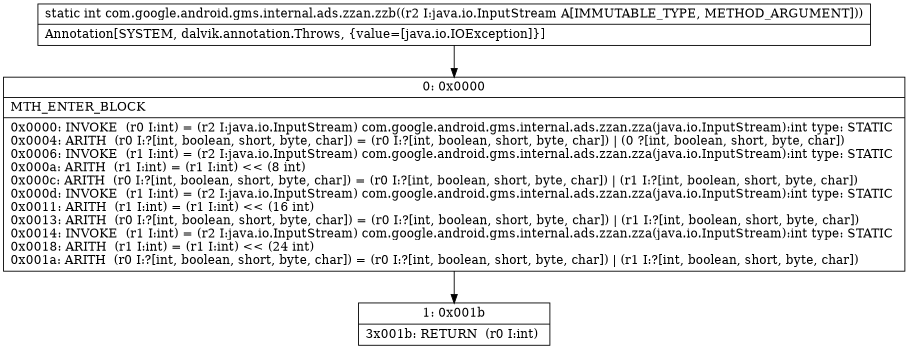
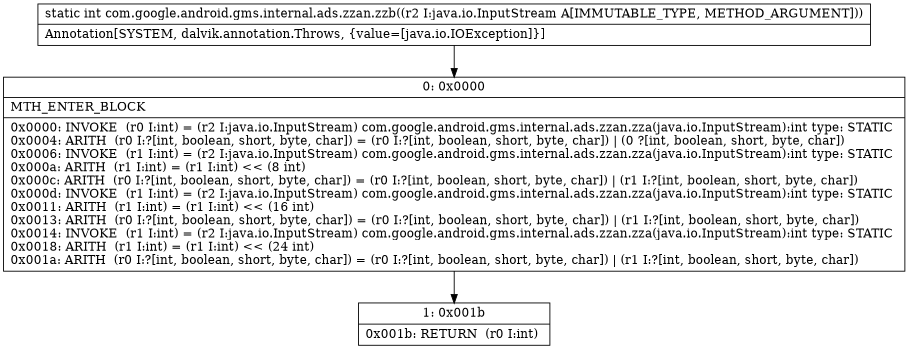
  digraph {
    node [shape=record]
    n1 [label="{0\:\ 0x0000|MTH_ENTER_BLOCK\l|0x0000: INVOKE  (r0 I:int) = (r2 I:java.io.InputStream) com.google.android.gms.internal.ads.zzan.zza(java.io.InputStream):int type: STATIC \l0x0004: ARITH  (r0 I:?[int, boolean, short, byte, char]) = (r0 I:?[int, boolean, short, byte, char]) \| (0 ?[int, boolean, short, byte, char]) \l0x0006: INVOKE  (r1 I:int) = (r2 I:java.io.InputStream) com.google.android.gms.internal.ads.zzan.zza(java.io.InputStream):int type: STATIC \l0x000a: ARITH  (r1 I:int) = (r1 I:int) \<\< (8 int) \l0x000c: ARITH  (r0 I:?[int, boolean, short, byte, char]) = (r0 I:?[int, boolean, short, byte, char]) \| (r1 I:?[int, boolean, short, byte, char]) \l0x000d: INVOKE  (r1 I:int) = (r2 I:java.io.InputStream) com.google.android.gms.internal.ads.zzan.zza(java.io.InputStream):int type: STATIC \l0x0011: ARITH  (r1 I:int) = (r1 I:int) \<\< (16 int) \l0x0013: ARITH  (r0 I:?[int, boolean, short, byte, char]) = (r0 I:?[int, boolean, short, byte, char]) \| (r1 I:?[int, boolean, short, byte, char]) \l0x0014: INVOKE  (r1 I:int) = (r2 I:java.io.InputStream) com.google.android.gms.internal.ads.zzan.zza(java.io.InputStream):int type: STATIC \l0x0018: ARITH  (r1 I:int) = (r1 I:int) \<\< (24 int) \l0x001a: ARITH  (r0 I:?[int, boolean, short, byte, char]) = (r0 I:?[int, boolean, short, byte, char]) \| (r1 I:?[int, boolean, short, byte, char]) \l}"]
-   n2 [label="{1\:\ 0x001b|3x001b: RETURN  (r0 I:int) \l}"]
+   n2 [label="{1\:\ 0x001b|0x001b: RETURN  (r0 I:int) \l}"]
    n3 [label="{static int com.google.android.gms.internal.ads.zzan.zzb((r2 I:java.io.InputStream A[IMMUTABLE_TYPE, METHOD_ARGUMENT]))  | Annotation[SYSTEM, dalvik.annotation.Throws, \{value=[java.io.IOException]\}]\l}"]
    n1 -> n2
    n3 -> n1
  }
